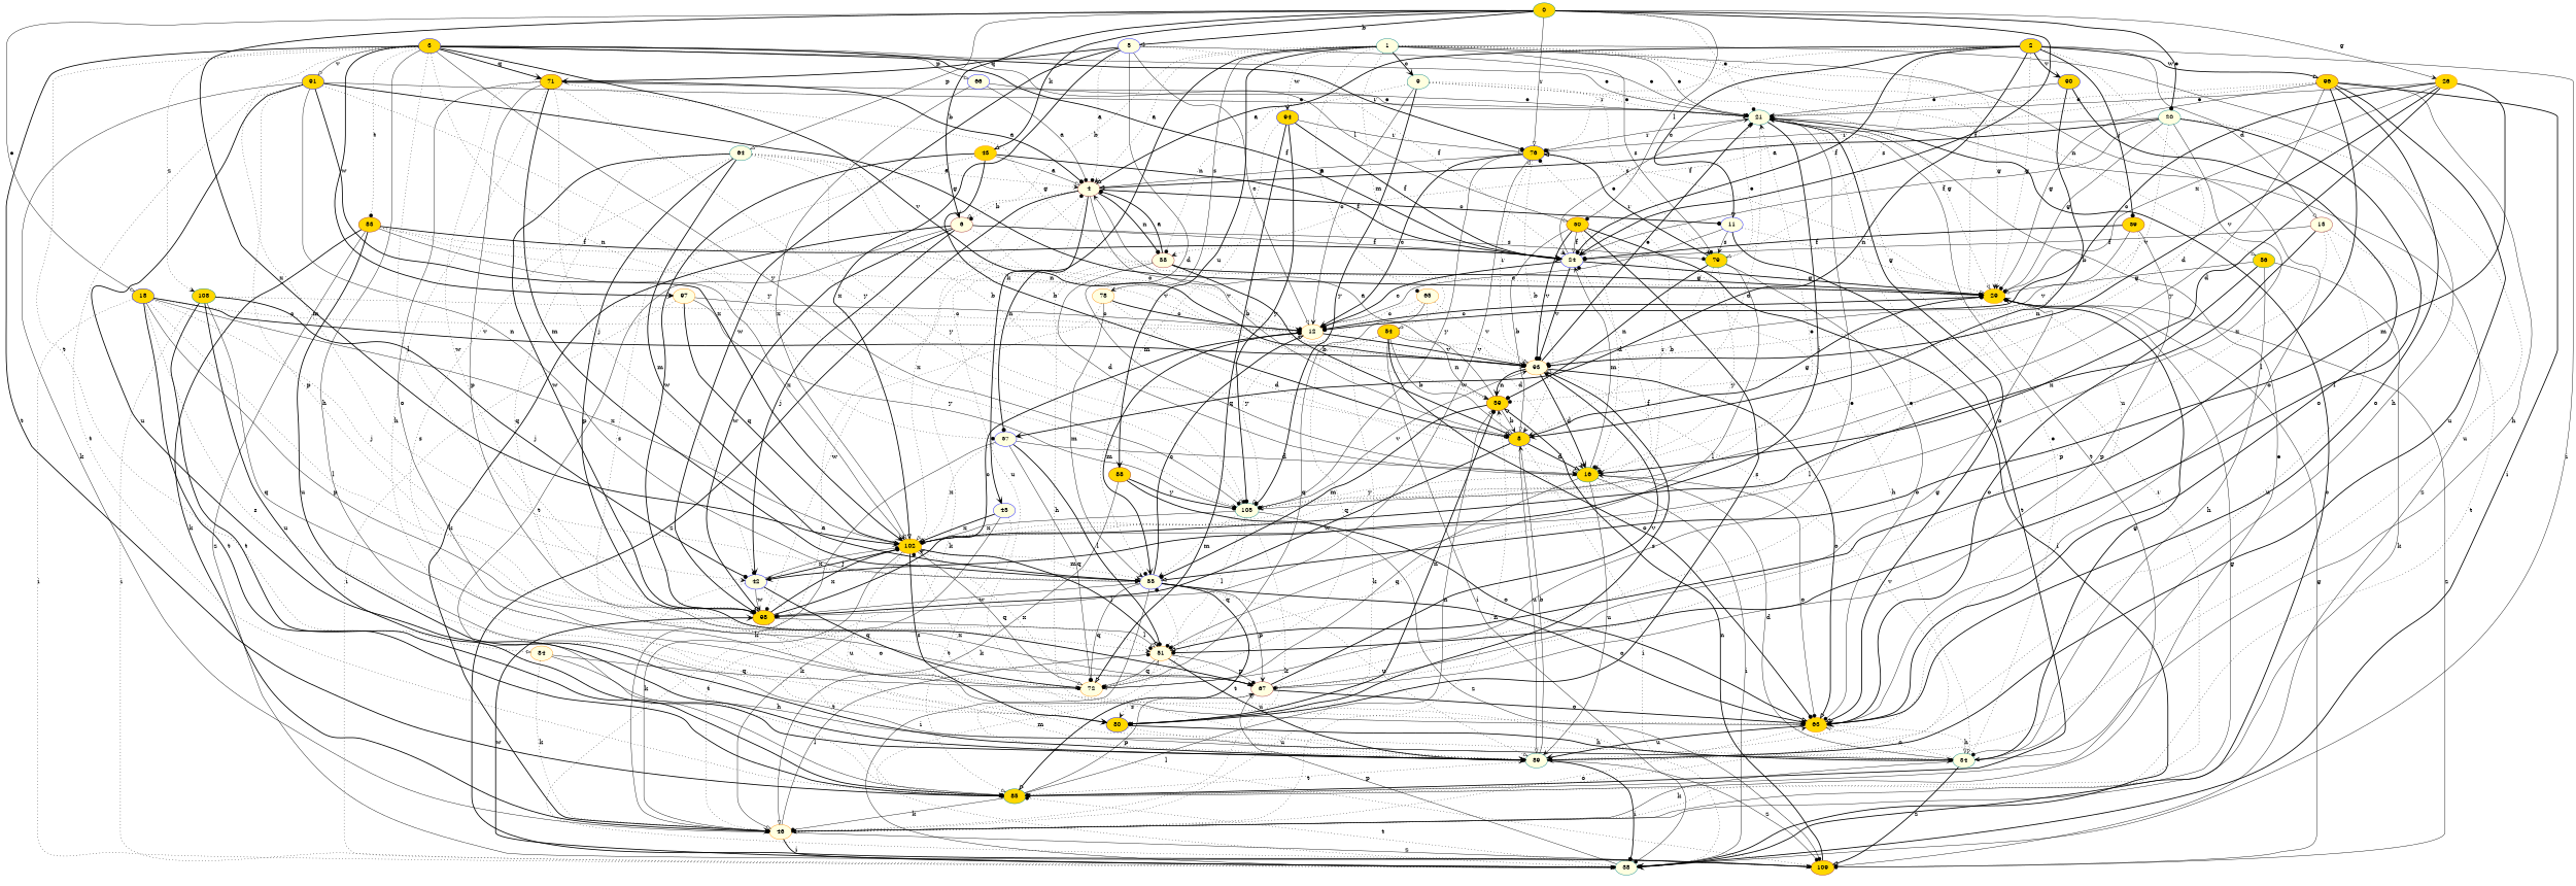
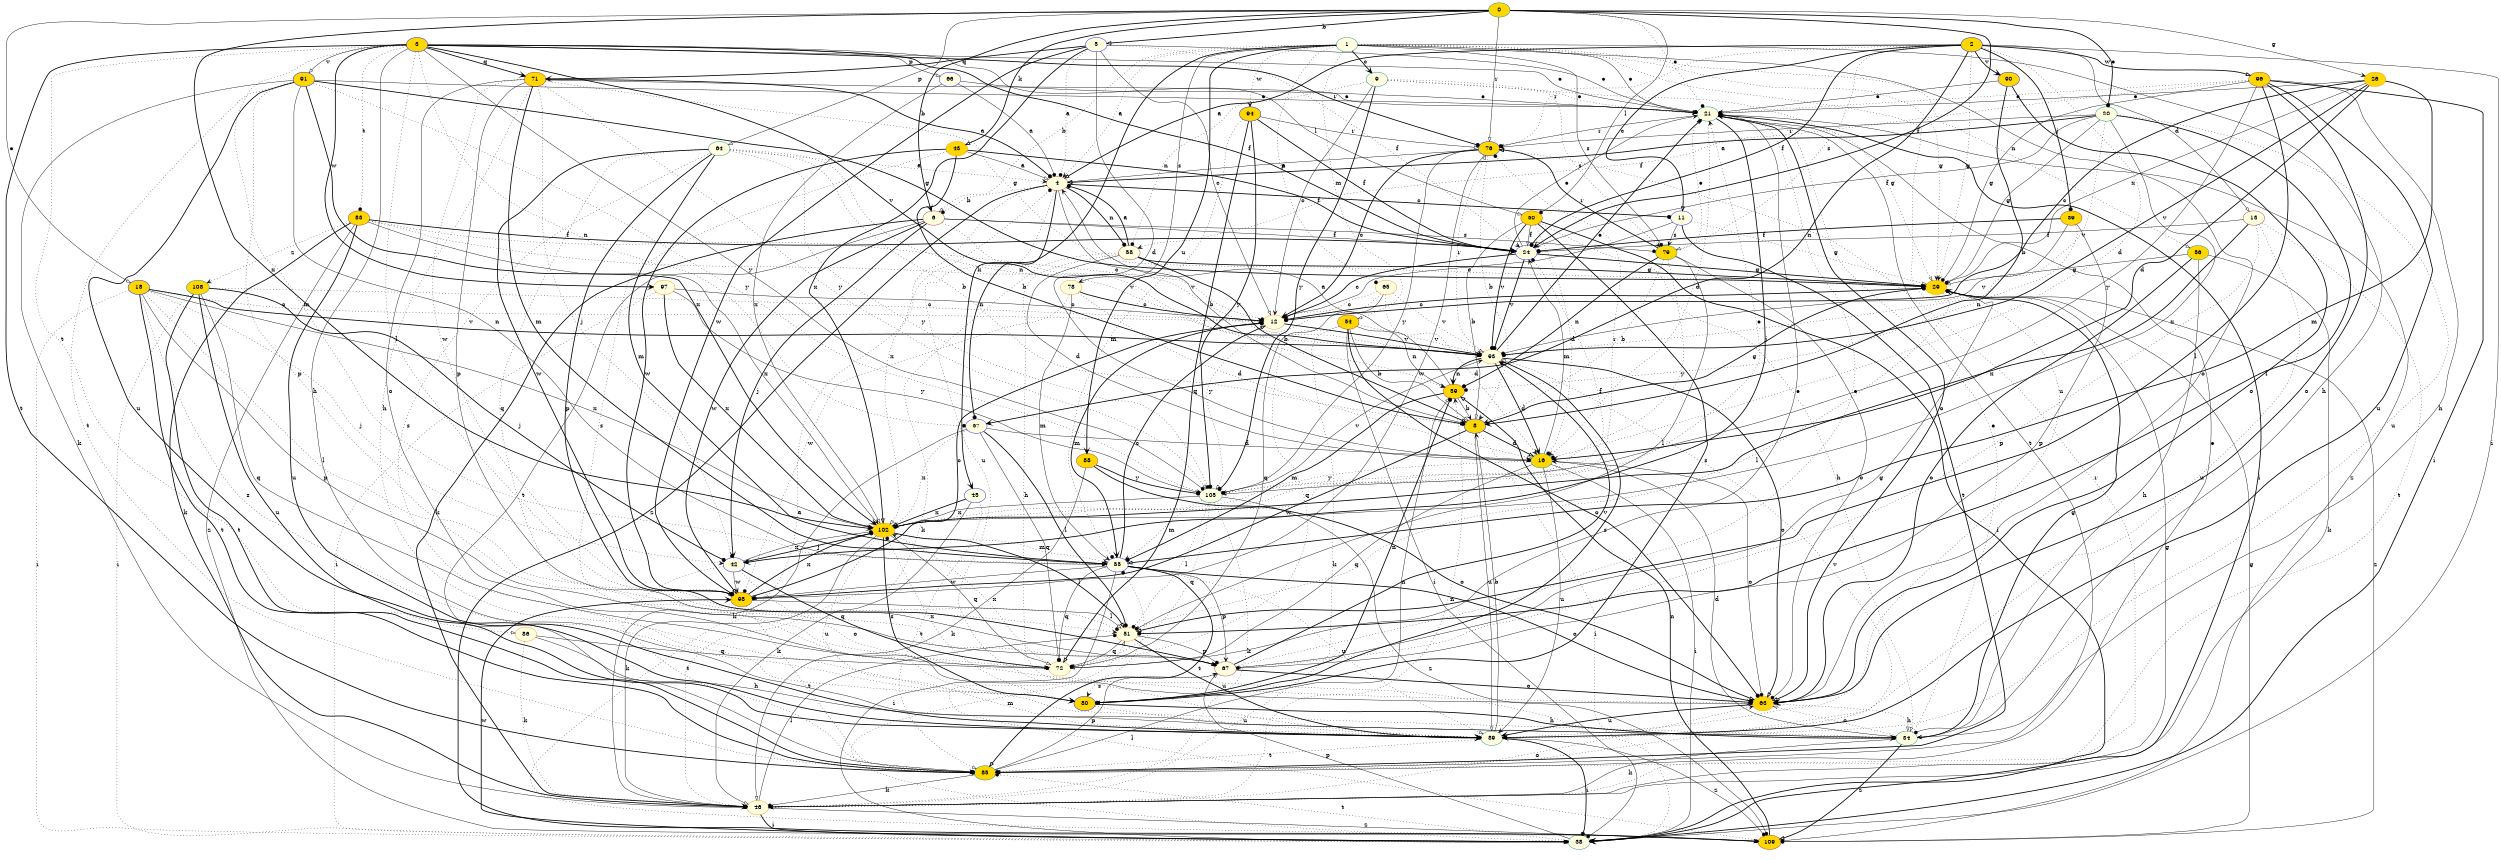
  strict digraph {
    node [color=blue fillcolor=lightyellow style=filled]
    edge [arrowhead=vee style=bold]
    0 [color=teal fillcolor=gold]
    5
    6 [color=brown]
    18 [fillcolor=gold]
    20 [color=teal]
    21 [color=teal]
    24
    26 [color=darkorange fillcolor=gold]
    43 [color=darkorange fillcolor=gold]
    50 [color=brown fillcolor=gold]
    64 [color=teal]
    76 [fillcolor=gold]
    102 [color=darkorange fillcolor=gold]
    4 [color=brown]
    16 [color=teal fillcolor=gold]
    71 [color=brown fillcolor=gold]
    12 [color=darkorange]
    98 [color=brown fillcolor=gold]
    79 [color=teal fillcolor=gold]
    85 [color=teal fillcolor=gold]
    93 [color=darkorange]
    42
    46 [color=darkorange]
    38 [color=teal]
    51 [color=darkorange]
    67 [color=brown]
    80 [fillcolor=gold]
    29 [color=darkorange fillcolor=gold]
    89 [color=teal]
    63 [color=darkorange fillcolor=gold]
    109 [color=brown fillcolor=gold]
    55
    8 [fillcolor=gold]
    34 [color=teal]
    54 [color=brown fillcolor=gold]
    72 [color=darkorange]
    59 [color=brown fillcolor=gold]
    105 [color=teal]
    1 [color=teal]
    9 [color=teal]
    45
    56 [color=teal fillcolor=gold]
    65 [color=darkorange]
    78 [color=darkorange]
    88 [color=brown fillcolor=gold]
    94 [fillcolor=gold]
    11
    57
    58 [color=brown]
    2 [fillcolor=gold]
    13 [color=brown]
    39 [color=brown fillcolor=gold]
    90 [fillcolor=gold]
    96 [color=brown fillcolor=gold]
    3 [fillcolor=gold]
    66
    83 [color=brown fillcolor=gold]
-   84 [color=darkorange]
+   84 [color=darkorange label=86]
    91 [fillcolor=gold]
    97 [color=darkorange]
    108 [color=teal fillcolor=gold]
    0 -> 5 [arrowhead=onormal label=b]
    0 -> 6 [label=b]
    0 -> 18 [arrowhead=onormal label=e style=solid]
    0 -> 20 [arrowhead=dot label=e]
    0 -> 21 [arrowhead=dot label=e style=dotted]
    0 -> 24 [label=f]
    0 -> 26 [label=g style=solid]
    0 -> 43 [arrowhead=onormal label=k]
    0 -> 50 [arrowhead=dot label=l style=solid]
    0 -> 64 [arrowhead=onormal label=p style=solid]
    0 -> 76 [arrowhead=onormal label=r style=solid]
    0 -> 102 [label=x]
    5 -> 21 [arrowhead=dot label=e style=solid]
    5 -> 24 [label=f style=dotted]
    5 -> 102 [arrowhead=onormal label=x]
    5 -> 4 [arrowhead=dot label=a style=dotted]
    5 -> 16 [label=d style=solid]
    5 -> 71 [label=q]
    5 -> 12 [arrowhead=onormal label=c style=solid]
    5 -> 98 [arrowhead=dot label=w]
    6 -> 24 [arrowhead=onormal label=f style=solid]
    6 -> 98 [arrowhead=onormal label=w]
    6 -> 79 [arrowhead=dot label=s style=solid]
    6 -> 85 [label=t style=solid]
    6 -> 93 [arrowhead=onormal label=v style=dotted]
    6 -> 42 [label=j]
    6 -> 46 [label=k]
    18 -> 102 [label=x style=solid]
    18 -> 12 [label=c style=dotted]
    18 -> 85 [arrowhead=dot label=t]
    18 -> 93 [arrowhead=dot label=v]
    18 -> 42 [label=j style=dotted]
    18 -> 38 [arrowhead=onormal label=i style=dotted]
    18 -> 51 [label=l style=dotted]
    18 -> 67 [arrowhead=onormal label=p style=solid]
    18 -> 80 [label=s style=dotted]
    20 -> 24 [arrowhead=onormal label=f style=solid]
    20 -> 76 [label=r style=solid]
    20 -> 102 [arrowhead=onormal label=x style=solid]
    20 -> 4 [arrowhead=onormal label=a]
    20 -> 93 [arrowhead=dot label=v style=dotted]
    20 -> 51 [arrowhead=dot label=l]
    20 -> 29 [arrowhead=onormal label=g style=solid]
    20 -> 89 [arrowhead=onormal label=u style=dotted]
    21 -> 76 [arrowhead=dot label=r style=solid]
    21 -> 16 [label=d style=dotted]
    21 -> 85 [arrowhead=onormal label=t style=solid]
    21 -> 42 [label=j]
-   21 -> 38 [label=c]
+   21 -> 38 [label=i]
    21 -> 63 [arrowhead=onormal label=o]
    21 -> 109 [arrowhead=dot label=z style=solid]
    24 -> 21 [label=e style=solid]
    24 -> 12 [arrowhead=onormal label=c]
    24 -> 93 [arrowhead=dot label=v]
    24 -> 29 [arrowhead=onormal label=g]
    26 -> 21 [label=e style=solid]
    26 -> 16 [label=d]
    26 -> 12 [arrowhead=dot label=c]
    26 -> 93 [arrowhead=dot label=v]
    26 -> 29 [arrowhead=dot label=x style=solid]
    26 -> 55 [arrowhead=onormal label=m]
    43 -> 24 [label=f]
    43 -> 4 [arrowhead=onormal label=a style=solid]
    43 -> 98 [arrowhead=onormal label=w]
    43 -> 80 [label=s style=dotted]
    43 -> 8 [arrowhead=onormal label=b]
    50 -> 24 [arrowhead=onormal label=f style=solid]
    50 -> 16 [arrowhead=dot label=d style=dotted]
    50 -> 93 [arrowhead=dot label=v]
    50 -> 38 [label=i]
    50 -> 80 [arrowhead=dot label=s]
    50 -> 8 [arrowhead=onormal label=b style=solid]
    50 -> 34 [arrowhead=onormal label=h style=dotted]
    64 -> 4 [label=a style=dotted]
    64 -> 98 [arrowhead=dot label=w]
    64 -> 67 [arrowhead=onormal label=p]
    64 -> 80 [label=s style=dotted]
    64 -> 55 [arrowhead=onormal label=m]
    64 -> 8 [arrowhead=dot label=b style=dotted]
    64 -> 72 [arrowhead=onormal label=q style=dotted]
    64 -> 59 [label=n style=dotted]
    64 -> 105 [arrowhead=dot label=y style=dotted]
    76 -> 4 [arrowhead=onormal label=a style=solid]
    76 -> 12 [label=c]
    76 -> 98 [arrowhead=onormal label=w style=solid]
    76 -> 8 [label=b style=dotted]
    76 -> 105 [arrowhead=dot label=y style=solid]
    102 -> 21 [label=e style=dotted]
    102 -> 24 [arrowhead=dot label=f style=dotted]
    102 -> 76 [arrowhead=dot label=r style=dotted]
    102 -> 42 [arrowhead=onormal label=j]
    102 -> 46 [label=k style=solid]
    102 -> 51 [arrowhead=onormal label=l]
    102 -> 80 [label=s]
    102 -> 89 [label=u style=dotted]
    102 -> 55 [label=m style=dotted]
    102 -> 72 [arrowhead=onormal label=q style=solid]
    4 -> 6 [arrowhead=dot label=b style=dotted]
    4 -> 102 [arrowhead=onormal label=x style=dotted]
    4 -> 89 [label=u style=dotted]
    4 -> 109 [arrowhead=onormal label=z]
    4 -> 8 [arrowhead=dot label=b style=solid]
    4 -> 11 [arrowhead=dot label=c]
    4 -> 57 [arrowhead=dot label=n]
    4 -> 58 [arrowhead=dot label=n]
    16 -> 24 [label=m style=solid]
    16 -> 38 [label=i style=solid]
    16 -> 89 [label=u style=solid]
    16 -> 63 [arrowhead=dot label=o style=solid]
    16 -> 72 [arrowhead=onormal label=q style=solid]
    16 -> 105 [label=y style=dotted]
    71 -> 21 [label=e style=solid]
    71 -> 4 [arrowhead=dot label=a]
    71 -> 98 [arrowhead=onormal label=w style=dotted]
    71 -> 42 [arrowhead=dot label=j style=dotted]
    71 -> 67 [arrowhead=dot label=p style=solid]
    71 -> 29 [label=g style=dotted]
    71 -> 63 [arrowhead=onormal label=o style=solid]
    71 -> 55 [arrowhead=onormal label=m]
    71 -> 34 [arrowhead=onormal label=h style=dotted]
    71 -> 105 [arrowhead=onormal label=y style=dotted]
    12 -> 93 [arrowhead=onormal label=v]
    12 -> 55 [label=m]
    98 -> 102 [arrowhead=dot label=x]
    98 -> 12 [arrowhead=dot label=c]
    98 -> 85 [arrowhead=onormal label=t style=dotted]
    98 -> 51 [arrowhead=onormal label=l style=solid]
    79 -> 21 [arrowhead=dot label=e style=dotted]
    79 -> 76 [arrowhead=onormal label=r]
    79 -> 51 [arrowhead=dot label=l style=solid]
    79 -> 63 [arrowhead=dot label=o style=solid]
    79 -> 8 [label=b style=dotted]
    79 -> 59 [arrowhead=dot label=n]
    79 -> 105 [label=y style=dotted]
    85 -> 21 [label=e style=solid]
    85 -> 93 [arrowhead=onormal label=v style=dotted]
    85 -> 46 [arrowhead=dot label=k style=solid]
    85 -> 67 [label=p style=solid]
    85 -> 59 [arrowhead=onormal label=n style=solid]
    93 -> 21 [arrowhead=onormal label=e]
    93 -> 76 [arrowhead=onormal label=r style=dotted]
    93 -> 16 [label=d]
    93 -> 80 [arrowhead=onormal label=s]
    93 -> 63 [arrowhead=onormal label=o]
    93 -> 59 [label=n]
    42 -> 102 [arrowhead=dot label=x style=solid]
    42 -> 98 [label=w style=solid]
    42 -> 85 [arrowhead=onormal label=t style=dotted]
    42 -> 63 [arrowhead=dot label=o style=dotted]
    42 -> 72 [arrowhead=onormal label=q]
    46 -> 76 [arrowhead=onormal label=r style=dotted]
    46 -> 38 [arrowhead=onormal label=i]
    46 -> 51 [arrowhead=dot label=l style=solid]
    46 -> 29 [arrowhead=dot label=g style=solid]
    46 -> 63 [label=o style=dotted]
    46 -> 109 [arrowhead=dot label=z style=solid]
    46 -> 59 [label=n style=dotted]
    38 -> 98 [label=w]
    38 -> 85 [arrowhead=dot label=t style=dotted]
    38 -> 67 [arrowhead=onormal label=p style=solid]
    38 -> 55 [arrowhead=dot label=m style=dotted]
    51 -> 67 [arrowhead=dot label=p style=solid]
    51 -> 89 [label=u]
    51 -> 72 [arrowhead=onormal label=q style=solid]
    67 -> 21 [arrowhead=onormal label=e style=dotted]
    67 -> 93 [label=v]
    67 -> 80 [label=s style=dotted]
    67 -> 29 [arrowhead=dot label=g style=solid]
    67 -> 63 [label=o]
    80 -> 102 [arrowhead=dot label=x style=dotted]
    80 -> 89 [arrowhead=onormal label=u style=dotted]
    80 -> 34 [label=h]
    80 -> 59 [arrowhead=dot label=n]
    29 -> 12 [arrowhead=dot label=c]
    29 -> 51 [arrowhead=onormal label=l style=dotted]
    29 -> 109 [arrowhead=dot label=z style=solid]
    89 -> 85 [arrowhead=dot label=t style=dotted]
    89 -> 38 [arrowhead=dot label=i]
    89 -> 109 [arrowhead=dot label=z style=solid]
    89 -> 8 [label=b style=solid]
    63 -> 89 [label=u]
    63 -> 34 [arrowhead=onormal label=h style=dotted]
    109 -> 4 [arrowhead=dot label=a style=dotted]
    109 -> 51 [arrowhead=onormal label=l style=dotted]
    109 -> 29 [arrowhead=onormal label=g style=solid]
    109 -> 59 [arrowhead=onormal label=n]
    55 -> 12 [arrowhead=onormal label=c]
    55 -> 98 [label=w style=solid]
    55 -> 85 [arrowhead=onormal label=t]
    55 -> 38 [arrowhead=onormal label=i style=solid]
    55 -> 67 [label=p style=solid]
    55 -> 89 [arrowhead=onormal label=u style=dotted]
    55 -> 63 [arrowhead=dot label=o]
    55 -> 72 [arrowhead=dot label=q style=solid]
    8 -> 16 [arrowhead=onormal label=d]
    8 -> 98 [arrowhead=dot label=w]
    8 -> 38 [label=i style=dotted]
    8 -> 29 [arrowhead=dot label=g]
    8 -> 89 [arrowhead=onormal label=u style=solid]
    34 -> 21 [label=e style=dotted]
    34 -> 16 [label=d style=solid]
    34 -> 46 [arrowhead=onormal label=k style=solid]
    34 -> 29 [label=g]
    34 -> 63 [arrowhead=onormal label=o style=dotted]
    34 -> 109 [arrowhead=onormal label=z]
    54 -> 93 [label=v style=dotted]
    54 -> 46 [arrowhead=onormal label=k style=dotted]
    54 -> 38 [arrowhead=dot label=i style=solid]
    54 -> 63 [arrowhead=dot label=o]
    54 -> 8 [arrowhead=onormal label=b style=solid]
    54 -> 72 [label=q style=dotted]
    54 -> 59 [arrowhead=onormal label=n style=solid]
    72 -> 21 [label=e style=solid]
    72 -> 102 [label=x style=dotted]
    59 -> 4 [label=a style=solid]
    59 -> 55 [arrowhead=dot label=m]
    59 -> 8 [label=b style=solid]
    105 -> 102 [arrowhead=onormal label=x style=solid]
    105 -> 93 [label=v style=solid]
    105 -> 46 [label=k style=dotted]
    105 -> 51 [arrowhead=dot label=l style=dotted]
    105 -> 109 [arrowhead=dot label=z style=solid]
    105 -> 55 [label=m style=dotted]
    105 -> 72 [arrowhead=dot label=q style=dotted]
    1 -> 6 [arrowhead=onormal label=b style=dotted]
    1 -> 21 [arrowhead=onormal label=e style=solid]
    1 -> 4 [label=a style=dotted]
    1 -> 79 [arrowhead=dot label=s style=solid]
    1 -> 29 [label=g style=dotted]
    1 -> 89 [arrowhead=onormal label=u style=dotted]
    1 -> 63 [arrowhead=dot label=o style=solid]
    1 -> 34 [arrowhead=dot label=h style=solid]
    1 -> 54 [arrowhead=onormal label=m style=dotted]
    1 -> 9 [label=c]
    1 -> 45 [label=k]
    1 -> 56 [arrowhead=onormal label=n style=dotted]
    1 -> 65 [arrowhead=dot label=p style=dotted]
    1 -> 78 [label=s style=solid]
    1 -> 88 [label=u]
    1 -> 94 [label=w style=dotted]
    9 -> 21 [arrowhead=onormal label=e style=dotted]
    9 -> 12 [label=c style=solid]
    9 -> 79 [label=s style=dotted]
    9 -> 29 [arrowhead=onormal label=g style=dotted]
    9 -> 105 [arrowhead=dot label=y]
    9 -> 58 [arrowhead=dot label=n style=dotted]
    45 -> 102 [arrowhead=onormal label=x]
    45 -> 85 [arrowhead=onormal label=t style=dotted]
    45 -> 46 [arrowhead=onormal label=k style=solid]
    56 -> 46 [label=k style=solid]
    56 -> 29 [arrowhead=onormal label=g style=solid]
    56 -> 63 [label=o]
    56 -> 34 [label=h style=solid]
    65 -> 16 [label=d style=dotted]
    65 -> 12 [label=c style=dotted]
    65 -> 93 [arrowhead=onormal label=v style=dotted]
    65 -> 72 [arrowhead=dot label=q style=solid]
    65 -> 105 [arrowhead=onormal label=y style=dotted]
    78 -> 16 [arrowhead=onormal label=d style=dotted]
    78 -> 12 [label=c]
    78 -> 98 [arrowhead=dot label=w style=dotted]
    78 -> 55 [label=m style=solid]
    88 -> 46 [arrowhead=onormal label=k style=solid]
    88 -> 63 [arrowhead=onormal label=o]
    88 -> 105 [arrowhead=dot label=y]
    94 -> 24 [label=f]
    94 -> 76 [arrowhead=onormal label=r style=solid]
    94 -> 55 [arrowhead=dot label=m style=dotted]
    94 -> 72 [arrowhead=onormal label=q]
    94 -> 105 [arrowhead=dot label=y]
    11 -> 12 [label=c style=solid]
    11 -> 79 [label=s style=solid]
    11 -> 85 [arrowhead=onormal label=t]
    11 -> 29 [arrowhead=onormal label=g style=dotted]
    57 -> 102 [arrowhead=onormal label=x style=dotted]
    57 -> 16 [label=d style=solid]
    57 -> 46 [arrowhead=dot label=k style=solid]
    57 -> 51 [arrowhead=dot label=l]
    57 -> 72 [arrowhead=dot label=q style=solid]
    58 -> 4 [arrowhead=dot label=a]
    58 -> 16 [arrowhead=dot label=d style=solid]
    58 -> 46 [label=k style=dotted]
    58 -> 29 [arrowhead=dot label=g]
    58 -> 8 [arrowhead=onormal label=b]
    58 -> 34 [label=h style=dotted]
    2 -> 24 [arrowhead=dot label=f]
    2 -> 76 [label=r style=dotted]
    2 -> 4 [arrowhead=onormal label=a]
    2 -> 16 [arrowhead=dot label=d style=dotted]
    2 -> 79 [arrowhead=onormal label=s style=dotted]
    2 -> 38 [arrowhead=dot label=i style=solid]
    2 -> 29 [label=g style=dotted]
    2 -> 11 [arrowhead=onormal label=c]
    2 -> 57 [label=n]
    2 -> 13 [arrowhead=onormal label=d style=solid]
    2 -> 39 [arrowhead=dot label=j]
    2 -> 90 [label=v]
    2 -> 96 [arrowhead=onormal label=w]
    13 -> 24 [arrowhead=dot label=f style=solid]
    13 -> 102 [arrowhead=dot label=x]
    13 -> 85 [label=t style=dotted]
    13 -> 67 [arrowhead=onormal label=p style=dotted]
    13 -> 89 [arrowhead=onormal label=u style=dotted]
    39 -> 24 [arrowhead=dot label=f]
    39 -> 93 [arrowhead=dot label=v style=solid]
    39 -> 67 [arrowhead=dot label=p style=solid]
    39 -> 59 [arrowhead=dot label=n style=dotted]
    90 -> 21 [label=e style=solid]
    90 -> 63 [label=o]
    90 -> 8 [label=b]
    96 -> 21 [arrowhead=dot label=e style=dotted]
    96 -> 38 [arrowhead=onormal label=i]
    96 -> 51 [arrowhead=onormal label=l]
    96 -> 29 [arrowhead=dot label=g style=solid]
    96 -> 89 [label=u]
    96 -> 63 [label=o]
    96 -> 34 [arrowhead=onormal label=h style=solid]
    96 -> 105 [arrowhead=onormal label=y style=solid]
    96 -> 58 [label=f style=dotted]
    3 -> 21 [arrowhead=dot label=e style=solid]
    3 -> 24 [label=f]
    3 -> 50 [arrowhead=onormal label=l style=solid]
    3 -> 76 [arrowhead=dot label=r]
    3 -> 71 [label=q]
    3 -> 85 [arrowhead=dot label=t]
    3 -> 93 [label=v]
    3 -> 51 [arrowhead=dot label=l style=dotted]
    3 -> 55 [label=m style=dotted]
    3 -> 34 [label=h style=solid]
    3 -> 105 [arrowhead=dot label=y style=solid]
    3 -> 57 [arrowhead=dot label=n style=dotted]
    3 -> 66 [arrowhead=onormal label=p style=solid]
    3 -> 83 [arrowhead=dot label=t style=dotted]
    3 -> 84 [arrowhead=onormal label=t style=dotted]
    3 -> 91 [arrowhead=onormal label=v style=solid]
    3 -> 97 [label=w]
-   3 -> 108 [label=z style=dotted]
+   83 -> 108 [label=z style=dotted]
    66 -> 21 [arrowhead=onormal label=e style=solid]
    66 -> 102 [arrowhead=onormal label=x style=solid]
    66 -> 4 [arrowhead=dot label=a style=solid]
    83 -> 24 [arrowhead=onormal label=f]
    83 -> 102 [label=x style=solid]
    83 -> 12 [arrowhead=dot label=c style=dotted]
    83 -> 93 [arrowhead=dot label=v style=dotted]
    83 -> 46 [arrowhead=dot label=k]
    83 -> 89 [arrowhead=dot label=u]
    83 -> 109 [label=z style=solid]
    84 -> 46 [arrowhead=dot label=k style=dotted]
    84 -> 34 [arrowhead=dot label=h style=solid]
    84 -> 72 [arrowhead=dot label=q style=solid]
    91 -> 21 [label=e style=solid]
    91 -> 102 [label=x]
    91 -> 85 [label=t style=dotted]
    91 -> 46 [arrowhead=dot label=k style=solid]
    91 -> 67 [label=p style=dotted]
    91 -> 29 [arrowhead=onormal label=g]
    91 -> 89 [label=u]
    91 -> 55 [arrowhead=onormal label=n style=solid]
    91 -> 105 [arrowhead=onormal label=y style=dotted]
-   97 -> 102 [arrowhead=onormal label=q]
+   97 -> 102 [arrowhead=onormal label=x]
    97 -> 12 [label=c style=solid]
    97 -> 38 [label=i style=dotted]
    97 -> 105 [arrowhead=dot label=y style=solid]
    108 -> 12 [label=c style=dotted]
    108 -> 85 [arrowhead=dot label=t]
    108 -> 42 [arrowhead=dot label=j]
    108 -> 38 [arrowhead=dot label=i style=dotted]
    108 -> 89 [label=u]
    108 -> 72 [arrowhead=dot label=q style=solid]
  }
